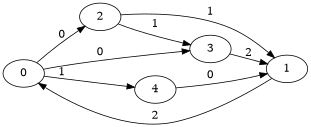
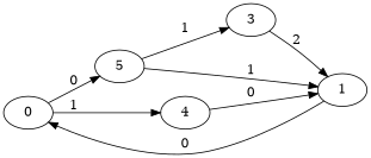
  digraph {
    fontname="DejaVu Serif"
    rankdir=LR
    node [fontname="DejaVu Serif"]
    edge [fontname="DejaVu Serif"]
    0
-   2
+   2 [label=5]
    3
    4
    1
    0 -> 2 [label=0]
-   0 -> 3 [label=0]
    0 -> 4 [label=1]
    2 -> 3 [label=1]
    2 -> 1 [label=1]
    3 -> 1 [label=2]
    4 -> 1 [label=0]
-   1 -> 0 [label=2]
+   1 -> 0 [label=0]
  }
